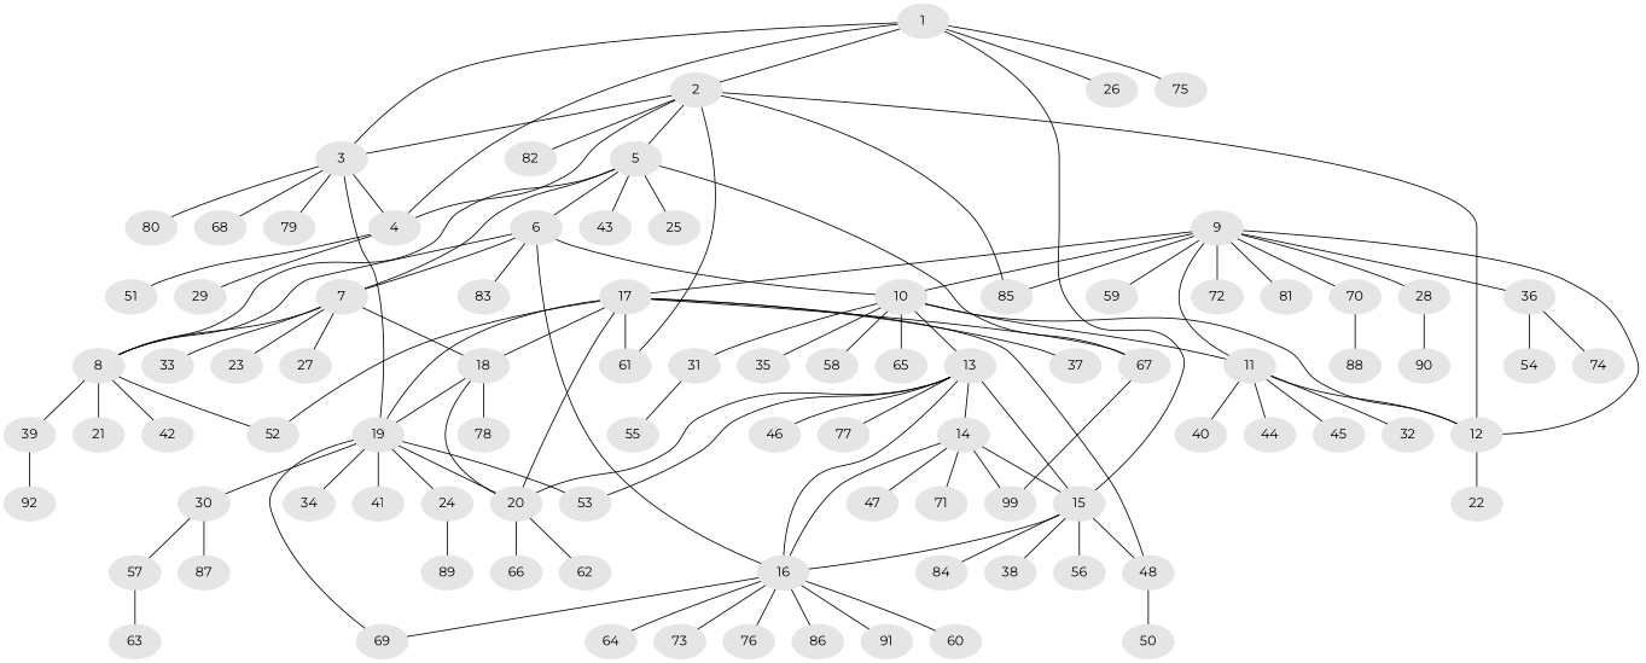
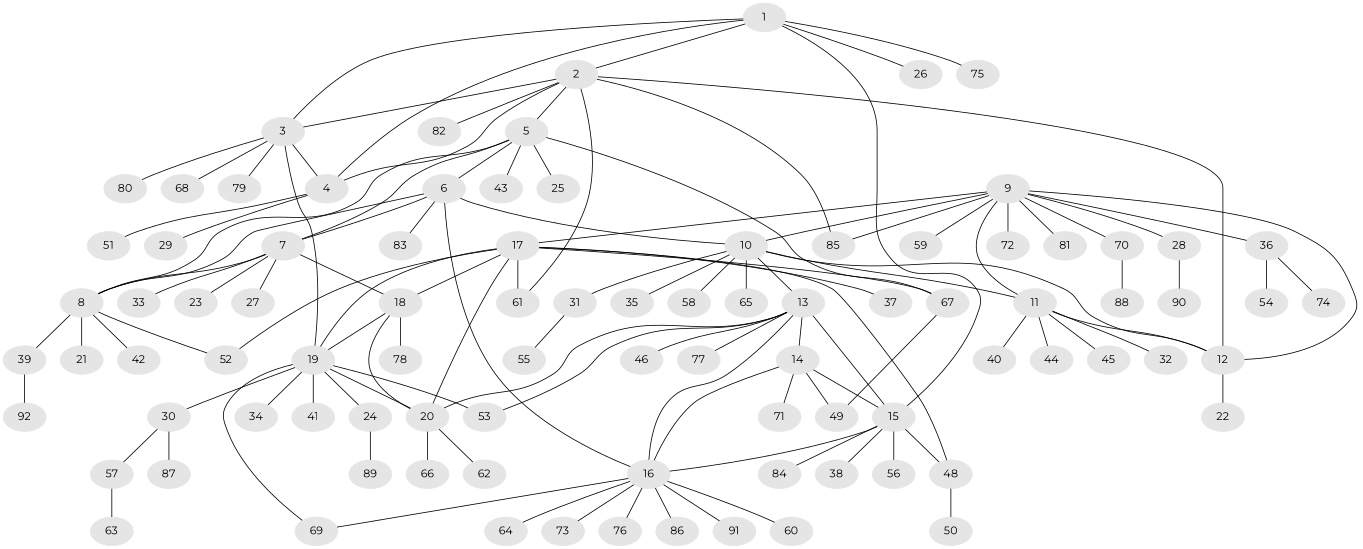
  graph {
    fontname=Montserrat
    node [color=gray90 fontname=Montserrat style=filled]
    edge [fontname=Montserrat]
    1
    2
    3
    4
    15
    26
    75
    5
    12
    61
    82
    85
    19
    68
    79
    80
    29
    51
    16
    38
    48
    56
    84
    6
    7
    8
    25
    43
    67
    22
    20
    53
    69
    24
    30
    34
    41
    10
    83
    18
    23
    27
    33
    21
    39
    42
    52
-   49 [label=99]
+   49
    11
    13
    31
    35
    58
    65
    60
    64
    73
    76
    86
    91
    78
    92
    9
    17
    28
    36
    59
    70
    72
    81
    32
    40
    44
    45
    37
    90
    54
    74
    88
    14
    46
    77
    55
-   47
    71
    62
    66
    50
    89
    57
    87
    63
    1 -- 2
    1 -- 3
    1 -- 4
    1 -- 15
    1 -- 26
    1 -- 75
    2 -- 3
    2 -- 4
    2 -- 5
    2 -- 12
    2 -- 61
    2 -- 82
    2 -- 85
    3 -- 4
    3 -- 19
    3 -- 68
    3 -- 79
    3 -- 80
    4 -- 29
    4 -- 51
    15 -- 16
    15 -- 38
    15 -- 48
    15 -- 56
    15 -- 84
    5 -- 6
    5 -- 7
    5 -- 8
    5 -- 25
    5 -- 43
    5 -- 67
    12 -- 22
    19 -- 20
    19 -- 53
    19 -- 69
    19 -- 24
    19 -- 30
    19 -- 34
    19 -- 41
    16 -- 69
    16 -- 60
    16 -- 64
    16 -- 73
    16 -- 76
    16 -- 86
    16 -- 91
    48 -- 50
    6 -- 16
    6 -- 7
    6 -- 8
    6 -- 10
    6 -- 83
    7 -- 8
    7 -- 18
    7 -- 23
    7 -- 27
    7 -- 33
    8 -- 21
    8 -- 39
    8 -- 42
    8 -- 52
    67 -- 49
    20 -- 62
    20 -- 66
    24 -- 89
    30 -- 57
    30 -- 87
    10 -- 12
    10 -- 11
    10 -- 13
    10 -- 31
    10 -- 35
    10 -- 58
    10 -- 65
    18 -- 19
    18 -- 20
    18 -- 78
    39 -- 92
    11 -- 12
    11 -- 32
    11 -- 40
    11 -- 44
    11 -- 45
    13 -- 15
    13 -- 16
    13 -- 20
    13 -- 53
    13 -- 14
    13 -- 46
    13 -- 77
    31 -- 55
    9 -- 12
    9 -- 85
    9 -- 10
    9 -- 11
    9 -- 17
    9 -- 28
    9 -- 36
    9 -- 59
    9 -- 70
    9 -- 72
    9 -- 81
    17 -- 61
    17 -- 19
    17 -- 48
    17 -- 67
    17 -- 20
    17 -- 18
    17 -- 52
    17 -- 37
    28 -- 90
    36 -- 54
    36 -- 74
    70 -- 88
    14 -- 15
    14 -- 16
    14 -- 49
-   14 -- 47
    14 -- 71
    57 -- 63
  }
